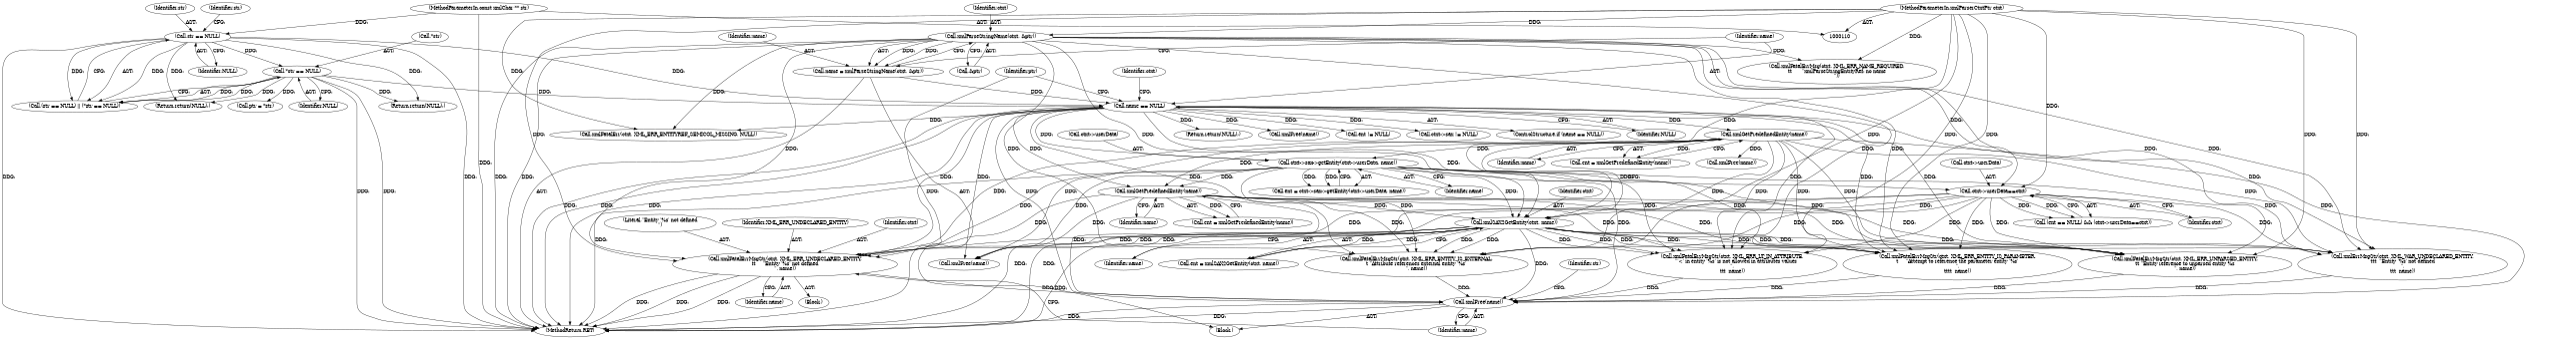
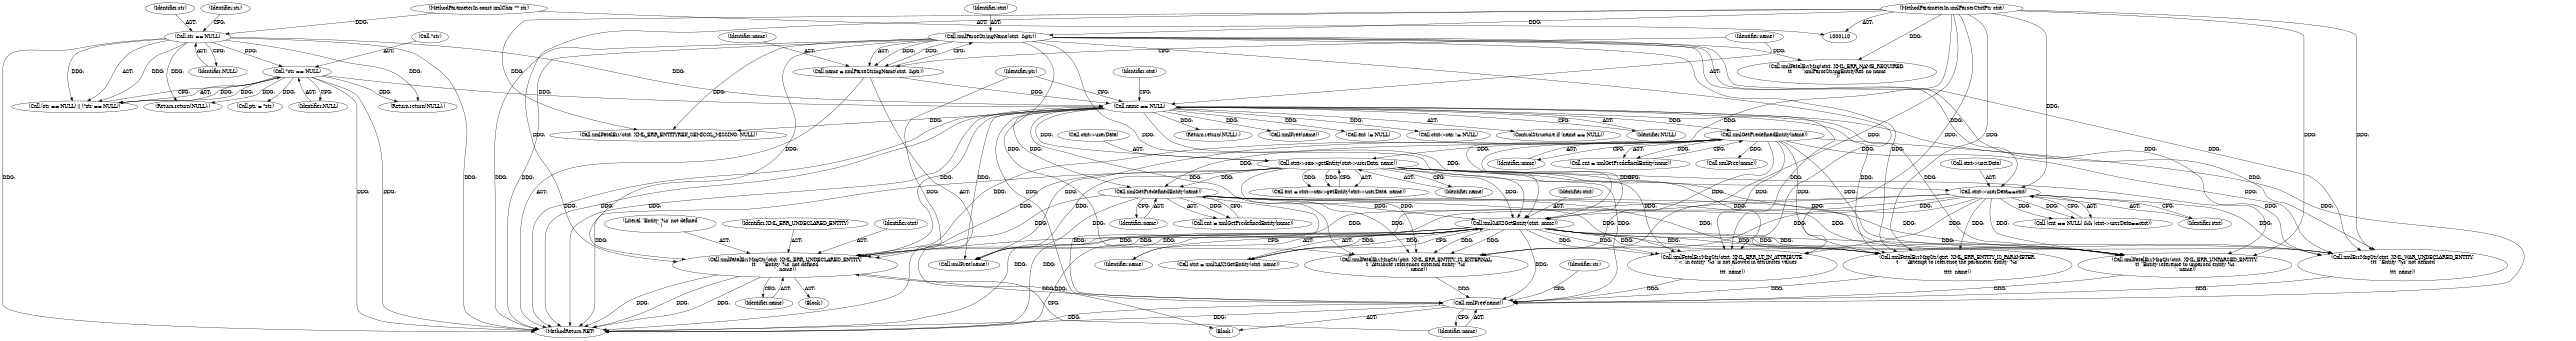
  digraph {
    n1 [label="(Call,xmlFatalErrMsgStr(ctxt, XML_ERR_UNDECLARED_ENTITY,\n\t\t     \"Entity '%s' not defined\n\", name))"]
    n2 [label="(Call,xmlFree(name))"]
    n3 [label="(Identifier,name)"]
    n4 [label="(MethodReturn,RET)"]
    n5 [label="(Block,)"]
    n6 [label="(Block,)"]
    n7 [label="(Identifier,name)"]
    n8 [label="(Call,xmlParseStringName(ctxt, &ptr))"]
    n9 [label="(Call,xmlSAX2GetEntity(ctxt, name))"]
    n10 [label="(Call,ctxt->userData==ctxt)"]
    n11 [label="(Call,name = xmlParseStringName(ctxt, &ptr))"]
    n12 [label="(Call,xmlFatalErrMsg(ctxt, XML_ERR_NAME_REQUIRED,\n\t\t       \"xmlParseStringEntityRef: no name\n\"))"]
    n13 [label="(Call,xmlFatalErr(ctxt, XML_ERR_ENTITYREF_SEMICOL_MISSING, NULL))"]
-   n14 [label="(Call,&ptr)"]
    n15 [label="(Call,xmlErrMsgStr(ctxt, XML_WAR_UNDECLARED_ENTITY,\n\t\t\t  \"Entity '%s' not defined\n\",\n\t\t\t  name))"]
    n16 [label="(Call,xmlFatalErrMsgStr(ctxt, XML_ERR_UNPARSED_ENTITY,\n\t\t \"Entity reference to unparsed entity %s\n\", name))"]
    n17 [label="(Call,xmlFatalErrMsgStr(ctxt, XML_ERR_ENTITY_IS_EXTERNAL,\n\t \"Attribute references external entity '%s'\n\", name))"]
    n18 [label="(Call,xmlFatalErrMsgStr(ctxt, XML_ERR_ENTITY_IS_PARAMETER,\n\t     \"Attempt to reference the parameter entity '%s'\n\",\n\t\t\t\t  name))"]
    n19 [label="(Call,xmlFatalErrMsgStr(ctxt, XML_ERR_LT_IN_ATTRIBUTE,\n     \"'<' in entity '%s' is not allowed in attributes values\n\",\n\t\t\t  name))"]
-   n20 [label="(Call,ent = xmlSAX2GetEntity(ctxt, name))"]
+   n20 [label="(Call,ctxt = xmlSAX2GetEntity(ctxt, name))"]
    n21 [label="(Call,xmlFree(name))"]
    n22 [label="(Identifier,name)"]
    n23 [label="(Call,(ent == NULL) && (ctxt->userData==ctxt))"]
    n24 [label="(Identifier,ctxt)"]
    n25 [label="(Call,name == NULL)"]
    n26 [label="(MethodParameterIn,xmlParserCtxtPtr ctxt)"]
    1000110
    n28 [label="(Call,ctxt->sax->getEntity(ctxt->userData, name))"]
    n29 [label="(Call,xmlGetPredefinedEntity(name))"]
    n30 [label="(Identifier,name)"]
    n31 [label="(Call,ent = ctxt->sax->getEntity(ctxt->userData, name))"]
    n32 [label="(Call,ent = xmlGetPredefinedEntity(name))"]
    n33 [label="(Identifier,name)"]
    n34 [label="(Call,xmlGetPredefinedEntity(name))"]
    n35 [label="(Identifier,name)"]
    n36 [label="(Call,ent = xmlGetPredefinedEntity(name))"]
    n37 [label="(Call,xmlFree(name))"]
    n38 [label="(Return,return(NULL);)"]
    n39 [label="(Call,xmlFree(name))"]
    n40 [label="(Call,ent != NULL)"]
    n41 [label="(Call,ctxt->sax != NULL)"]
    n42 [label="(ControlStructure,if (name == NULL))"]
    n43 [label="(Identifier,NULL)"]
    n44 [label="(Call,str == NULL)"]
    n45 [label="(Call,*str == NULL)"]
    n46 [label="(Identifier,NULL)"]
    n47 [label="(Return,return(NULL);)"]
    n48 [label="(Call,(str == NULL) || (*str == NULL))"]
    n49 [label="(Return,return(NULL);)"]
    n50 [label="(Call,ptr = *str)"]
    n51 [label="(Identifier,NULL)"]
    n52 [label="(MethodParameterIn,const xmlChar ** str)"]
    n53 [label="(Call,ctxt->userData)"]
    n54 [label="(Identifier,ctxt)"]
    n55 [label="(Literal,\"Entity '%s' not defined\n\")"]
    n56 [label="(Identifier,ctxt)"]
    n57 [label="(Call,ctxt->userData)"]
    n58 [label="(Identifier,ptr)"]
    n59 [label="(Identifier,XML_ERR_UNDECLARED_ENTITY)"]
    n60 [label="(Identifier,ctxt)"]
    n61 [label="(Identifier,name)"]
    n62 [label="(Identifier,ctxt)"]
    n63 [label="(Call,*str)"]
    n64 [label="(Identifier,str)"]
    n65 [label="(Identifier,str)"]
    n66 [label="(Identifier,name)"]
    n67 [label="(Identifier,str)"]
    n1 -> n2 [label="DDG: "]
    n1 -> n3 [label="CFG: "]
    n1 -> n4 [label="DDG: "]
    n1 -> n4 [label="DDG: "]
    n1 -> n4 [label="DDG: "]
    n1 -> n5 [label="AST: "]
    n2 -> n4 [label="DDG: "]
    n2 -> n4 [label="DDG: "]
    n2 -> n6 [label="AST: "]
    n2 -> n7 [label="CFG: "]
    n3 -> n1 [label="AST: "]
    n7 -> n1 [label="CFG: "]
    n7 -> n2 [label="AST: "]
    n8 -> n1 [label="DDG: "]
    n8 -> n4 [label="DDG: "]
    n8 -> n4 [label="DDG: "]
    n8 -> n9 [label="DDG: "]
    n8 -> n10 [label="DDG: "]
    n8 -> n11 [label="AST: "]
    n8 -> n11 [label="DDG: "]
    n8 -> n11 [label="DDG: "]
    n8 -> n12 [label="DDG: "]
    n8 -> n13 [label="DDG: "]
-   n8 -> n14 [label="CFG: "]
    n8 -> n15 [label="DDG: "]
    n8 -> n16 [label="DDG: "]
    n8 -> n17 [label="DDG: "]
    n8 -> n18 [label="DDG: "]
    n8 -> n19 [label="DDG: "]
    n9 -> n1 [label="DDG: "]
    n9 -> n1 [label="DDG: "]
    n9 -> n2 [label="DDG: "]
    n9 -> n4 [label="DDG: "]
    n9 -> n15 [label="DDG: "]
    n9 -> n15 [label="DDG: "]
    n9 -> n16 [label="DDG: "]
    n9 -> n16 [label="DDG: "]
    n9 -> n17 [label="DDG: "]
    n9 -> n17 [label="DDG: "]
    n9 -> n18 [label="DDG: "]
    n9 -> n18 [label="DDG: "]
    n9 -> n19 [label="DDG: "]
    n9 -> n19 [label="DDG: "]
    n9 -> n20 [label="AST: "]
    n9 -> n20 [label="DDG: "]
    n9 -> n20 [label="DDG: "]
    n9 -> n21 [label="DDG: "]
    n9 -> n22 [label="CFG: "]
    n10 -> n1 [label="DDG: "]
    n10 -> n4 [label="DDG: "]
    n10 -> n4 [label="DDG: "]
    n10 -> n9 [label="DDG: "]
    n10 -> n15 [label="DDG: "]
    n10 -> n16 [label="DDG: "]
    n10 -> n17 [label="DDG: "]
    n10 -> n18 [label="DDG: "]
    n10 -> n19 [label="DDG: "]
    n10 -> n23 [label="AST: "]
    n10 -> n23 [label="DDG: "]
    n10 -> n23 [label="DDG: "]
    n10 -> n24 [label="CFG: "]
    n11 -> n4 [label="AST: "]
    n11 -> n6 [label="AST: "]
    n11 -> n8 [label="CFG: "]
    n11 -> n25 [label="DDG: "]
-   n14 -> n8 [label="AST: "]
    n15 -> n2 [label="DDG: "]
    n16 -> n2 [label="DDG: "]
    n17 -> n2 [label="DDG: "]
    n18 -> n2 [label="DDG: "]
    n19 -> n2 [label="DDG: "]
    n20 -> n9 [label="CFG: "]
    n22 -> n9 [label="AST: "]
    n23 -> n10 [label="CFG: "]
    n24 -> n10 [label="AST: "]
    n25 -> n1 [label="DDG: "]
    n25 -> n2 [label="DDG: "]
    n25 -> n4 [label="DDG: "]
    n25 -> n4 [label="DDG: "]
    n25 -> n4 [label="DDG: "]
    n25 -> n9 [label="DDG: "]
    n25 -> n13 [label="DDG: "]
    n25 -> n15 [label="DDG: "]
    n25 -> n16 [label="DDG: "]
    n25 -> n17 [label="DDG: "]
    n25 -> n18 [label="DDG: "]
    n25 -> n19 [label="DDG: "]
    n25 -> n21 [label="DDG: "]
    n25 -> n28 [label="DDG: "]
    n25 -> n29 [label="DDG: "]
    n25 -> n34 [label="DDG: "]
    n25 -> n38 [label="DDG: "]
    n25 -> n39 [label="DDG: "]
    n25 -> n40 [label="DDG: "]
    n25 -> n41 [label="DDG: "]
    n25 -> n42 [label="AST: "]
    n25 -> n43 [label="CFG: "]
    n26 -> n1 [label="DDG: "]
    n26 -> n8 [label="DDG: "]
    n26 -> n9 [label="DDG: "]
    n26 -> n10 [label="DDG: "]
    n26 -> n12 [label="DDG: "]
    n26 -> n13 [label="DDG: "]
    n26 -> n15 [label="DDG: "]
    n26 -> n16 [label="DDG: "]
    n26 -> n17 [label="DDG: "]
    n26 -> n18 [label="DDG: "]
    n26 -> n19 [label="DDG: "]
    n26 -> 1000110 [label="AST: "]
    n28 -> n1 [label="DDG: "]
    n28 -> n2 [label="DDG: "]
    n28 -> n4 [label="DDG: "]
    n28 -> n9 [label="DDG: "]
    n28 -> n10 [label="CFG: "]
    n28 -> n15 [label="DDG: "]
    n28 -> n16 [label="DDG: "]
    n28 -> n17 [label="DDG: "]
    n28 -> n18 [label="DDG: "]
    n28 -> n19 [label="DDG: "]
    n28 -> n21 [label="DDG: "]
    n28 -> n29 [label="DDG: "]
    n28 -> n30 [label="CFG: "]
    n28 -> n31 [label="AST: "]
    n28 -> n31 [label="DDG: "]
    n28 -> n31 [label="DDG: "]
    n29 -> n1 [label="DDG: "]
    n29 -> n2 [label="DDG: "]
    n29 -> n9 [label="DDG: "]
    n29 -> n15 [label="DDG: "]
    n29 -> n16 [label="DDG: "]
    n29 -> n17 [label="DDG: "]
    n29 -> n18 [label="DDG: "]
    n29 -> n19 [label="DDG: "]
    n29 -> n21 [label="DDG: "]
    n29 -> n32 [label="AST: "]
    n29 -> n32 [label="DDG: "]
    n29 -> n33 [label="CFG: "]
    n30 -> n28 [label="AST: "]
    n31 -> n28 [label="CFG: "]
    n32 -> n29 [label="CFG: "]
    n33 -> n29 [label="AST: "]
    n34 -> n1 [label="DDG: "]
    n34 -> n2 [label="DDG: "]
    n34 -> n9 [label="DDG: "]
    n34 -> n15 [label="DDG: "]
    n34 -> n16 [label="DDG: "]
    n34 -> n17 [label="DDG: "]
    n34 -> n18 [label="DDG: "]
    n34 -> n19 [label="DDG: "]
    n34 -> n21 [label="DDG: "]
    n34 -> n28 [label="DDG: "]
    n34 -> n29 [label="DDG: "]
    n34 -> n35 [label="CFG: "]
    n34 -> n36 [label="AST: "]
    n34 -> n36 [label="DDG: "]
    n34 -> n37 [label="DDG: "]
    n35 -> n34 [label="AST: "]
    n36 -> n34 [label="CFG: "]
    n43 -> n25 [label="AST: "]
    n44 -> n4 [label="DDG: "]
    n44 -> n4 [label="DDG: "]
    n44 -> n25 [label="DDG: "]
    n44 -> n45 [label="DDG: "]
    n44 -> n46 [label="CFG: "]
    n44 -> n47 [label="DDG: "]
    n44 -> n48 [label="AST: "]
    n44 -> n48 [label="DDG: "]
    n44 -> n48 [label="DDG: "]
    n44 -> n49 [label="DDG: "]
    n45 -> n4 [label="DDG: "]
    n45 -> n4 [label="DDG: "]
    n45 -> n25 [label="DDG: "]
    n45 -> n47 [label="DDG: "]
    n45 -> n48 [label="AST: "]
    n45 -> n48 [label="DDG: "]
    n45 -> n48 [label="DDG: "]
    n45 -> n49 [label="DDG: "]
    n45 -> n50 [label="DDG: "]
    n45 -> n51 [label="CFG: "]
    n46 -> n44 [label="AST: "]
-   n48 -> n44 [label="CFG: "]
    n48 -> n45 [label="CFG: "]
    n51 -> n45 [label="AST: "]
-   n52 -> n4 [label="DDG: "]
    n52 -> 1000110 [label="AST: "]
    n52 -> n44 [label="DDG: "]
    n53 -> n10 [label="AST: "]
    n54 -> n9 [label="AST: "]
    n55 -> n1 [label="AST: "]
    n56 -> n8 [label="AST: "]
    n57 -> n28 [label="AST: "]
    n58 -> n4 [label="DDG: "]
    n58 -> n25 [label="CFG: "]
    n59 -> n1 [label="AST: "]
    n60 -> n1 [label="AST: "]
    n61 -> n11 [label="CFG: "]
    n61 -> n25 [label="AST: "]
    n62 -> n25 [label="CFG: "]
    n63 -> n45 [label="AST: "]
    n64 -> n44 [label="CFG: "]
    n65 -> n2 [label="CFG: "]
    n66 -> n11 [label="AST: "]
    n67 -> n44 [label="AST: "]
  }
